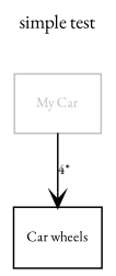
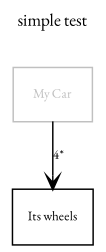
  digraph {
    fontname="EB Garamond"
    fontsize=12
    label="simple test"
    labelloc=top
    node [fontname="EB Garamond" fontsize=9 shape=record]
    n1 [color=grey fontcolor=grey label="My Car"]
-   n2 [label="Car wheels"]
+   n2 [label="Its wheels"]
    n1 -> n2 [arrowhead=open fontname="EB Garamond" fontsize=9 label="4*" labelfontname=Verdana labelfontsize=9]
  }
